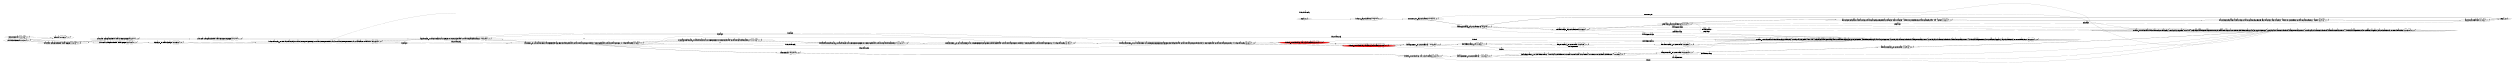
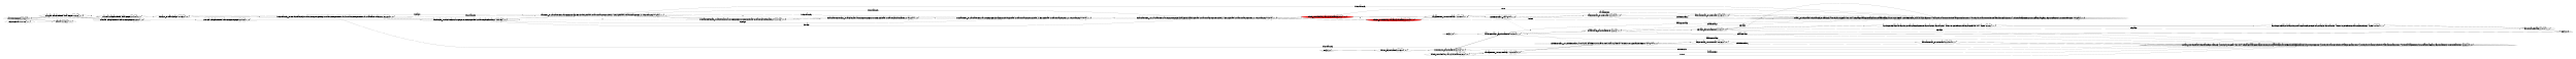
  digraph {
    rankdir=LR
    node [fillcolor=white shape=ellipse style=filled]
    edge [style=bold]
    n1 [label="curator.create().creatingParentsIfNeeded().forPath(SOURCE_LOAD_PATH)@@@13@@@['1', '1', '0']"]
    n2 [label="curator.create().creatingParentsIfNeeded().forPath(DESTINATION_LOAD_PATH)@@@14@@@['1', '1', '0']"]
    n3 [label="pathChildrenCache = new PathChildrenCache(curator,LOADPATH,true,true,Execs.singleThreaded(\"coordinator_test_path_children_cache-%d\"))@@@17@@@['1', '1', '1']"]
    n4 [label="loadManagementPeons = new ConcurrentHashMap<>()@@@22@@@['1', '1', '0']"]
    n5 [fillcolor=lightgray label="coordinator = new DruidCoordinator(druidCoordinatorConfig,new ZkPathsConfig(){@Override public String getBase(){return \"druid\"}},configManager,databaseSegmentManager,baseView,metadataRuleManager,curator,new NoopServiceEmitter(),scheduledExecutorFactory,null,null,new NoopServiceAnnouncer(){@Override public void announce(DruidNode node){leaderAnnouncerLatch.countDown()}@Override public void unannounce(DruidNode node){leaderUnannouncerLatch.countDown()}},druidNode,loadManagementPeons,null,new CostBalancerStrategyFactory(),EasyMock.createNiceMock(),new TestDruidLeaderSelector())@@@26@@@['1', '1', '0']"]
    n6 [label="scheduledExecutorFactory = null@@@23@@@['1', '1', '0']"]
    n7 [label="scheduledExecutorFactory = new ScheduledExecutorFactory(){@Override public ScheduledExecutorService create(int corePoolSize,final String nameFormat){return Executors.newSingleThreadScheduledExecutor()}}@@@22@@@['0', '0', '1']"]
    n8 [label="leaderAnnouncerLatch = new CountDownLatch(1)@@@24@@@['1', '1', '0']"]
    n9 [label="serverInventoryView = EasyMock.createMock()@@@4@@@['0', '0', '1']"]
    n10 [fillcolor=lightgray label="coordinator = new DruidCoordinator(druidCoordinatorConfig,new ZkPathsConfig(){@Override public String getBase(){return \"druid\"}},configManager,databaseSegmentManager,serverInventoryView,metadataRuleManager,curator,serviceEmitter,scheduledExecutorFactory,null,null,new NoopServiceAnnouncer(){@Override public void announce(DruidNode node){leaderAnnouncerLatch.countDown()}@Override public void unannounce(DruidNode node){leaderUnannouncerLatch.countDown()}},druidNode,loadManagementPeons,null,new CostBalancerStrategyFactory(),EasyMock.createNiceMock(),new TestDruidLeaderSelector())@@@30@@@['0', '0', '1']"]
    n11 [label="databaseSegmentManager = EasyMock.createNiceMock()@@@5@@@['1', '1', '1']"]
    n12 [label="metadataRuleManager = EasyMock.createNiceMock()@@@6@@@['1', '1', '1']"]
    n13 [label="leaderAnnouncerLatch = new CountDownLatch(1)@@@28@@@['0', '0', '1']"]
    n14 [label="leaderUnannouncerLatch = new CountDownLatch(1)@@@29@@@['0', '0', '1']"]
    n15 [label="sourceLoadQueueChildrenCache = new PathChildrenCache(curator,SOURCE_LOAD_PATH,true,true,Execs.singleThreaded(\"coordinator_test_path_children_cache_src-%d\"))@@@17@@@['1', '1', '0']"]
    n16 [label="destinationLoadQueueChildrenCache = new PathChildrenCache(curator,DESTINATION_LOAD_PATH,true,true,Execs.singleThreaded(\"coordinator_test_path_children_cache_dest-%d\"))@@@18@@@['1', '1', '0']"]
    n17 [label="loadQueuePeon = new CuratorLoadQueuePeon(curator,LOADPATH,objectMapper,Execs.scheduledSingleThreaded(\"coordinator_test_load_queue_peon_scheduled-%d\"),Execs.singleThreaded(\"coordinator_test_load_queue_peon-%d\"),druidCoordinatorConfig)@@@18@@@['1', '1', '1']"]
    n18 [label="sourceLoadQueuePeon = new CuratorLoadQueuePeon(curator,SOURCE_LOAD_PATH,objectMapper,Execs.scheduledSingleThreaded(\"coordinator_test_load_queue_peon_src_scheduled-%d\"),Execs.singleThreaded(\"coordinator_test_load_queue_peon_src-%d\"),druidCoordinatorConfig)@@@19@@@['1', '1', '0']"]
    n19 [label="destinationLoadQueuePeon = new CuratorLoadQueuePeon(curator,DESTINATION_LOAD_PATH,objectMapper,Execs.scheduledSingleThreaded(\"coordinator_test_load_queue_peon_dest_scheduled-%d\"),Execs.singleThreaded(\"coordinator_test_load_queue_peon_dest-%d\"),druidCoordinatorConfig)@@@20@@@['1', '1', '0']"]
    n20 [label="objectMapper = new DefaultObjectMapper()@@@15@@@['0', '0', '1']"]
    n21 [label="druidCoordinatorConfig = new TestDruidCoordinatorConfig(new Duration(COORDINATOR_START_DELAY),new Duration(COORDINATOR_PERIOD),null,null,new Duration(COORDINATOR_PERIOD),null,10,null,false,false,new Duration(\"PT0s\"))@@@16@@@['0', '0', '1']"]
-   n22 [label="loadQueuePeon.start()@@@19@@@['0', '0', '1']"]
    n23 [fillcolor=red label="druidNode = new DruidNode(\"hey\",\"what\",false,1234,null,true,false)@@@21@@@['0', '1', '0']"]
    n24 [label="EasyMock.replay(configManager)@@@10@@@['1', '1', '1']"]
    n25 [fillcolor=lightgray label="setUp['1', '0', '0']" shape=diamond]
    n26 [label="setupServerAndCurator()@@@11@@@['1', '1', '1']"]
    n27 [label="curator.start()@@@12@@@['1', '1', '1']"]
+   n28 [fillcolor=lightgray label="setUp['0', '1', '0']" shape=diamond]
    n29 [label="curator.create().creatingParentsIfNeeded().forPath(LOADPATH)@@@14@@@['0', '0', '1']"]
    n30 [label="druidNode = new DruidNode(\"hey\",\"what\",1234,null,true,false)@@@20@@@['0', '0', '1']"]
    n31 [fillcolor=red label="druidNode = new DruidNode(\"hey\",\"what\",1234,null,true,false)@@@21@@@['1', '0', '0']"]
    n32 [label="leaderUnannouncerLatch = new CountDownLatch(1)@@@25@@@['1', '1', '0']"]
    n33 [label="curator.create().creatingParentsIfNeeded().forPath(SEGPATH)@@@12@@@['1', '1', '0']"]
    n34 [label="loadManagementPeons = new ConcurrentHashMap<>()@@@21@@@['0', '0', '1']"]
    n35 [label="druidServer = EasyMock.createMock()@@@3@@@['0', '0', '1']"]
    n36 [fillcolor=lightgray label="setUp['0', '0', '1']" shape=diamond]
    n37 [label="EasyMock.expect(configManager.watch(EasyMock.eq(CoordinatorCompactionConfig.CONFIG_KEY),EasyMock.anyObject(),EasyMock.anyObject())).andReturn(new AtomicReference(CoordinatorCompactionConfig.empty())).anyTimes()@@@9@@@['1', '1', '1']"]
    n38 [label="configManager = EasyMock.createNiceMock()@@@7@@@['1', '1', '1']"]
    n39 [label="EasyMock.expect(configManager.watch(EasyMock.eq(CoordinatorDynamicConfig.CONFIG_KEY),EasyMock.anyObject(),EasyMock.anyObject())).andReturn(new AtomicReference(CoordinatorDynamicConfig.builder().build())).anyTimes()@@@8@@@['1', '1', '1']"]
    n40 [label="curator.blockUntilConnected()@@@13@@@['1', '1', '1']"]
    n1 -> n2
    n2 -> n3
    n3 -> n17
    n3 -> n18 [label=objectMapper style=solid]
    n3 -> n19 [label=objectMapper style=solid]
    n4 -> n5 [label=loadManagementPeons style=solid]
    n4 -> n6
    n6 -> n5 [label=scheduledExecutorFactory style=solid]
    n6 -> n7 [label=0 style=dashed]
    n6 -> n8
    n7 -> n10 [label=scheduledExecutorFactory style=solid]
    n7 -> n13
    n8 -> n32
    n9 -> n10 [label=serverInventoryView style=solid]
    n9 -> n11
    n11 -> n5 [label=databaseSegmentManager style=solid]
    n11 -> n10 [label=databaseSegmentManager style=solid]
    n11 -> n12
    n12 -> n5 [label=metadataRuleManager style=solid]
    n12 -> n10 [label=metadataRuleManager style=solid]
    n12 -> n38
    n13 -> n14
    n14 -> n10
    n15 -> n3 [label=0 style=dashed]
    n15 -> n16
    n16 -> n17 [label=0 style=dashed]
    n16 -> n18
    n17 -> n5 [label=druidCoordinatorConfig style=solid]
    n17 -> n15
    n17 -> n18 [label=druidCoordinatorConfig style=solid]
    n17 -> n19 [label=druidCoordinatorConfig style=solid]
-   n17 -> n22
    n18 -> n19
    n19 -> n23
    n19 -> n31
    n20 -> n17 [label=objectMapper style=solid]
    n20 -> n21
    n21 -> n3
    n21 -> n10 [label=druidCoordinatorConfig style=solid]
    n21 -> n17 [label=druidCoordinatorConfig style=solid]
-   n22 -> n30
    n23 -> n4
    n23 -> n5 [label=druidNode style=solid]
    n24 -> n25
    n25 -> n11
    n26 -> n27 [style=solid]
+   n28 -> n11
    n29 -> n20
    n30 -> n10 [label=druidNode style=solid]
    n30 -> n34
    n31 -> n4
    n31 -> n5 [label=druidNode style=solid]
    n31 -> n23 [label=0 style=dashed]
    n32 -> n5
    n33 -> n1
    n33 -> n29 [label=0 style=dashed]
    n34 -> n7
    n34 -> n10 [label=loadManagementPeons style=solid]
    n35 -> n9
    n36 -> n35
    n37 -> n24
    n38 -> n5 [label=configManager style=solid]
    n38 -> n10 [label=configManager style=solid]
    n38 -> n24 [label=configManager style=solid]
    n38 -> n39
    n39 -> n37
    n40 -> n27
    n40 -> n29
    n40 -> n33
  }
